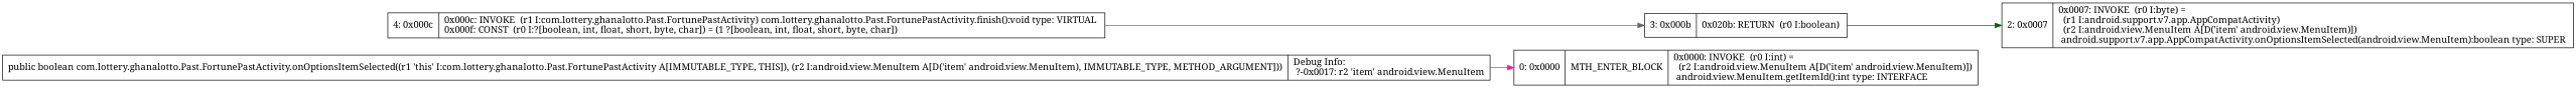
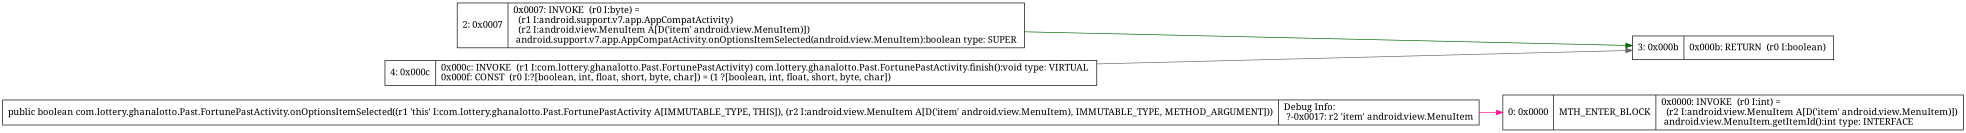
  digraph {
    fontname="Noto Serif"
    rankdir=LR
    node [fontname="Noto Serif" shape=record]
    edge [fontname="Noto Serif"]
    n1 [label="{0\:\ 0x0000|MTH_ENTER_BLOCK\l|0x0000: INVOKE  (r0 I:int) = \l  (r2 I:android.view.MenuItem A[D('item' android.view.MenuItem)])\l android.view.MenuItem.getItemId():int type: INTERFACE \l}"]
    n2 [label="{2\:\ 0x0007|0x0007: INVOKE  (r0 I:byte) = \l  (r1 I:android.support.v7.app.AppCompatActivity)\l  (r2 I:android.view.MenuItem A[D('item' android.view.MenuItem)])\l android.support.v7.app.AppCompatActivity.onOptionsItemSelected(android.view.MenuItem):boolean type: SUPER \l}"]
-   n3 [label="{3\:\ 0x000b|0x020b: RETURN  (r0 I:boolean) \l}"]
+   n3 [label="{3\:\ 0x000b|0x000b: RETURN  (r0 I:boolean) \l}"]
    n4 [label="{4\:\ 0x000c|0x000c: INVOKE  (r1 I:com.lottery.ghanalotto.Past.FortunePastActivity) com.lottery.ghanalotto.Past.FortunePastActivity.finish():void type: VIRTUAL \l0x000f: CONST  (r0 I:?[boolean, int, float, short, byte, char]) = (1 ?[boolean, int, float, short, byte, char]) \l}"]
    n5 [label="{public boolean com.lottery.ghanalotto.Past.FortunePastActivity.onOptionsItemSelected((r1 'this' I:com.lottery.ghanalotto.Past.FortunePastActivity A[IMMUTABLE_TYPE, THIS]), (r2 I:android.view.MenuItem A[D('item' android.view.MenuItem), IMMUTABLE_TYPE, METHOD_ARGUMENT]))  | Debug Info:\l  ?\-0x0017: r2 'item' android.view.MenuItem\l}"]
-   n3 -> n2 [color=darkgreen]
+   n2 -> n3 [color=darkgreen]
    n4 -> n3 [color=gray40]
    n5 -> n1 [color=deeppink]
  }
